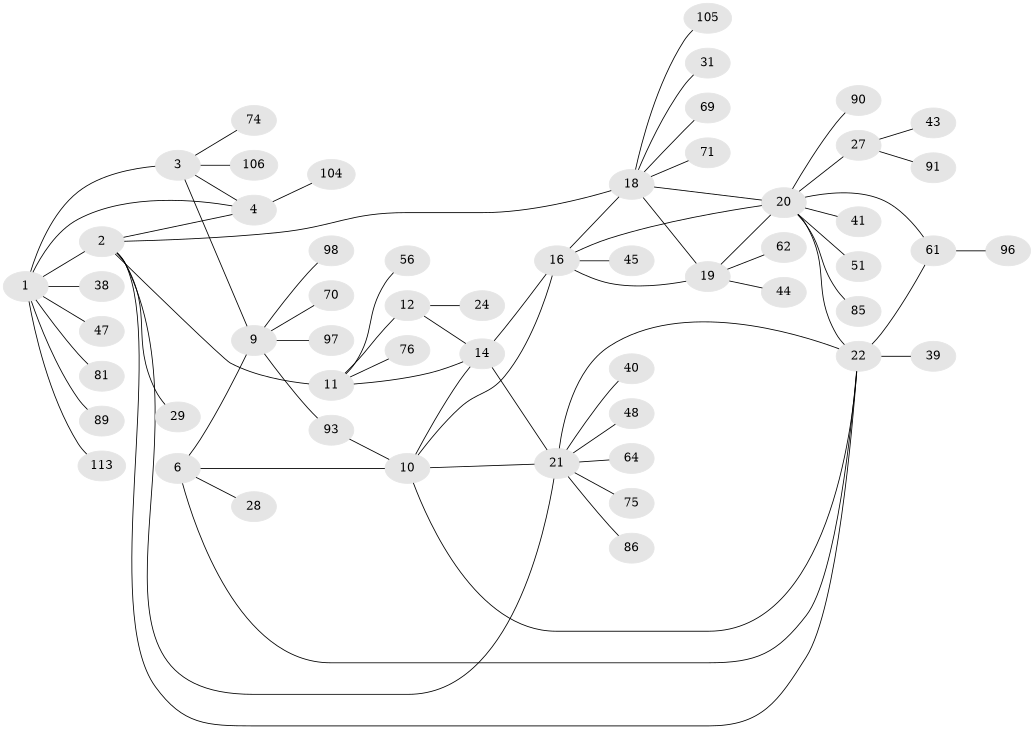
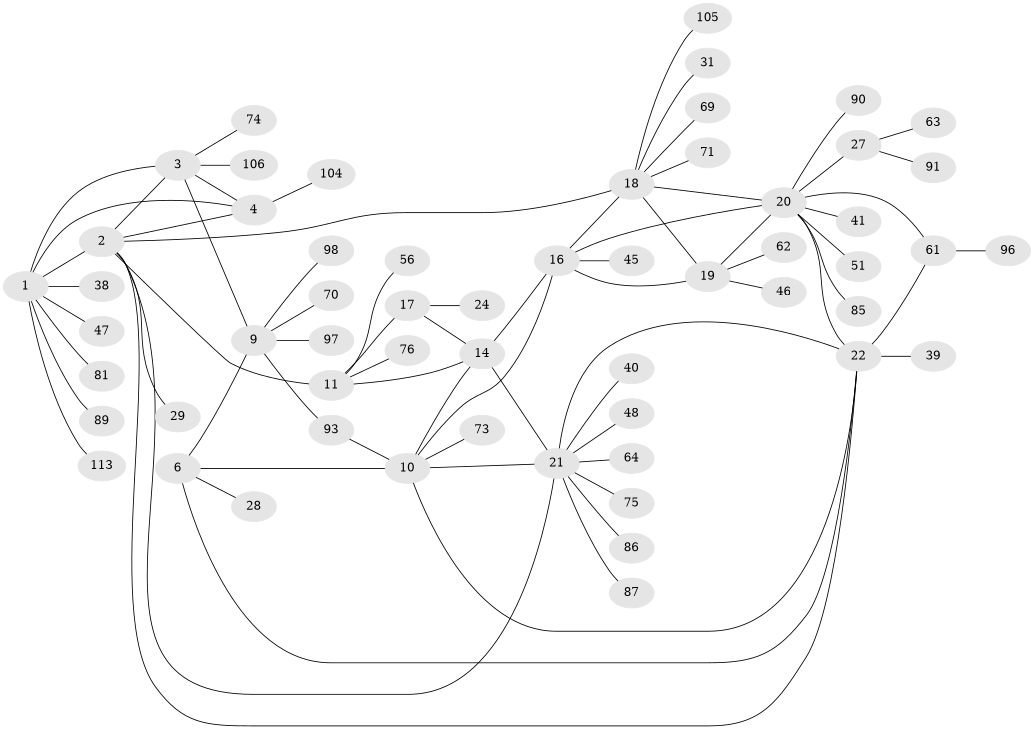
  graph {
    rankdir=LR
    node [color=gray90 style=filled]
    1 [super="+49"]
    2 [super="+5"]
    3
    4
    38 [super="+53"]
    47
    81
    89
    113
    11 [super="+13"]
    18
    21 [super="+30+37+25+24"]
    22
    29
    9
    74
    106
    104
    14
-   12
+   12 [label=17]
    n21 [label=76]
    56 [super="+59"]
    19
    20
    31
    69
    71 [super="+114"]
    105
    40
    48
    64
    75
    86
+   87
    61
    39 [super="+58"]
    70
    93
    97
    98
    6 [super="+63+8+7+33+103+83+42+65"]
    10 [super="+23+82+111"]
    28
    16 [super="+17+32+55"]
+   73
    45
    n47 [label=24]
-   44
+   44 [label=46]
    62
    27
    41 [super="+84+108"]
    51
    85
    90
-   43 [super="+100"]
+   43 [super="+100" label=63]
    91
    96 [super="+102"]
    1 -- 2 [weight=2]
    1 -- 3
    1 -- 4
    1 -- 38
    1 -- 47
    1 -- 81
    1 -- 89
    1 -- 113
+   2 -- 3 [weight=2]
    2 -- 4 [weight=2]
    2 -- 11
    2 -- 18
    2 -- 21
    2 -- 22
    2 -- 29
    3 -- 4
    3 -- 9
    3 -- 74
    3 -- 106
    4 -- 104
    11 -- 14 [weight=3]
    11 -- 12 [weight=3]
    11 -- n21
    11 -- 56
    18 -- 19
    18 -- 20
    18 -- 31
    18 -- 69
    18 -- 71
    18 -- 105
    21 -- 22 [weight=3]
    21 -- 40
    21 -- 48
    21 -- 64
    21 -- 75
    21 -- 86
+   21 -- 87
    22 -- 61
    22 -- 39
    9 -- 70
    9 -- 93
    9 -- 97
    9 -- 98
    14 -- 21
    14 -- 16
    12 -- 14
    12 -- n47
    19 -- 20
    19 -- 44
    19 -- 62
    20 -- 22
    20 -- 61
    20 -- 27
    20 -- 41
    20 -- 51
    20 -- 85
    20 -- 90
    61 -- 96
    93 -- 10
    6 -- 22 [weight=2]
    6 -- 9 [weight=3]
    6 -- 10 [weight=3]
    6 -- 28
    10 -- 21 [weight=3]
    10 -- 22
    10 -- 14
    10 -- 16
+   10 -- 73
    16 -- 18 [weight=2]
    16 -- 19 [weight=2]
    16 -- 20 [weight=2]
    16 -- 45
    27 -- 43
    27 -- 91
  }
